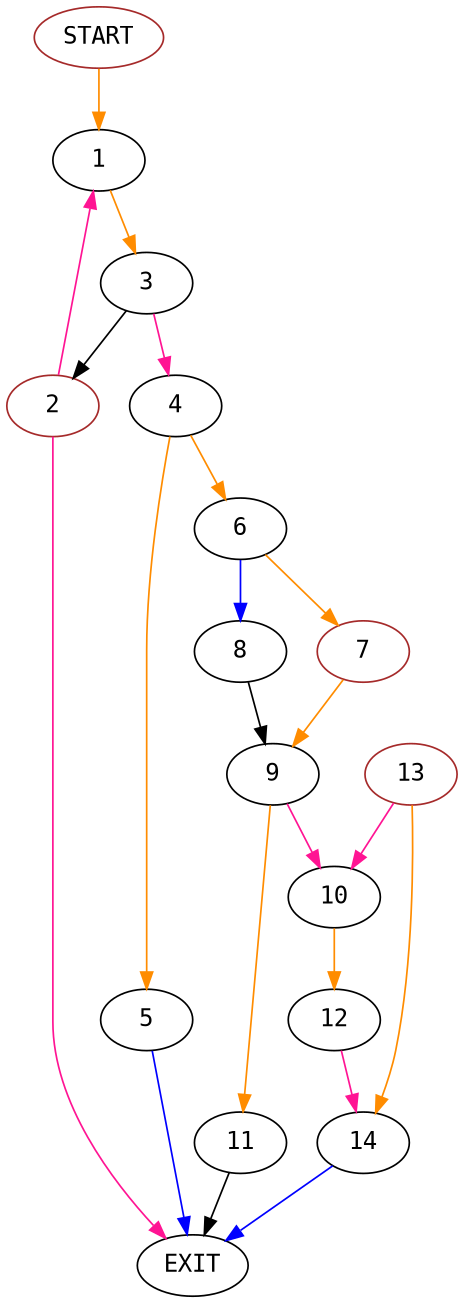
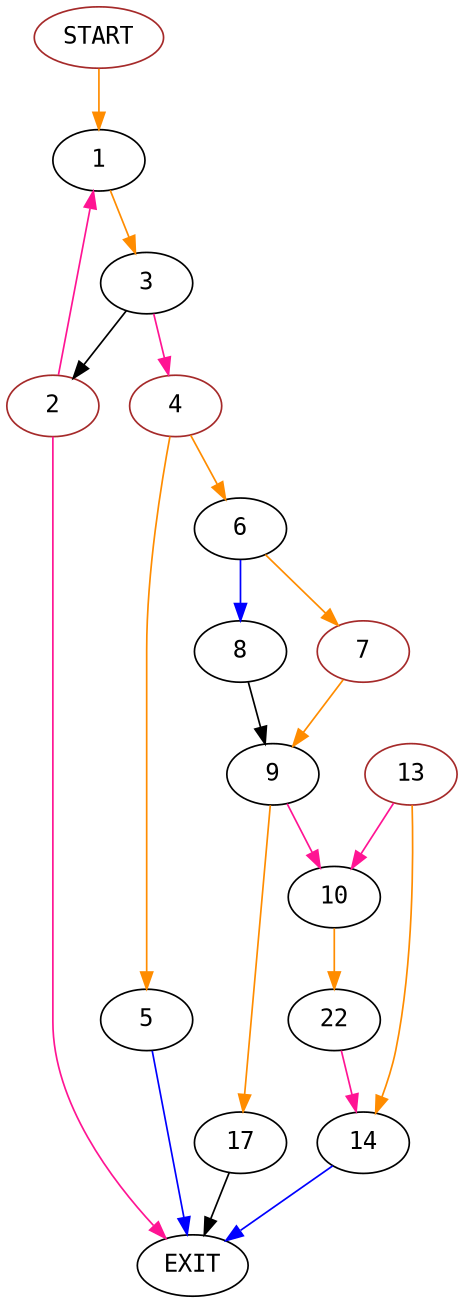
  digraph {
    fontname="DejaVu Sans Mono"
    node [color=black fontname="DejaVu Sans Mono"]
    edge [color=darkorange fontname="DejaVu Sans Mono"]
    n1 [color=brown label=START]
    1
    3
    n4 [label=EXIT]
    2 [color=brown]
-   4
+   4 [color=brown]
    5
    6
    7 [color=brown]
    8
    9
    10
-   11
-   12
+   11 [label=17]
+   12 [label=22]
    14
    13 [color=brown]
    n1 -> 1
    1 -> 3
    3 -> 2 [color=black]
    3 -> 4 [color=deeppink]
    2 -> 1 [color=deeppink]
    2 -> n4 [color=deeppink]
    4 -> 5
    4 -> 6
    5 -> n4 [color=blue]
    6 -> 7
    6 -> 8 [color=blue]
    7 -> 9
    8 -> 9 [color=black]
    9 -> 10 [color=deeppink]
    9 -> 11
    10 -> 12
    11 -> n4 [color=black]
    12 -> 14 [color=deeppink]
    14 -> n4 [color=blue]
    13 -> 10 [color=deeppink]
    13 -> 14
  }
